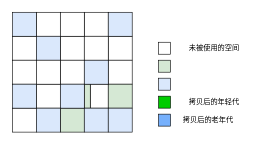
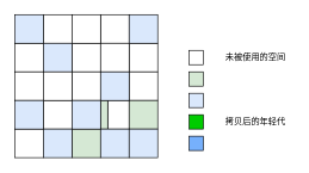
  <mxCell id="0" />
  <mxCell id="1" parent="0" />
  <mxCell id="2" value="" style="whiteSpace=wrap;html=1;aspect=fixed;" parent="1" vertex="1"><mxGeometry x="60" y="20" width="40" height="40" as="geometry" /></mxCell>
  <mxCell id="3" value="" style="whiteSpace=wrap;html=1;aspect=fixed;" parent="1" vertex="1"><mxGeometry x="140" y="20" width="40" height="40" as="geometry" /></mxCell>
  <mxCell id="4" value="" style="whiteSpace=wrap;html=1;aspect=fixed;" parent="1" vertex="1"><mxGeometry x="20" y="60" width="40" height="40" as="geometry" /></mxCell>
  <mxCell id="5" value="" style="whiteSpace=wrap;html=1;aspect=fixed;" parent="1" vertex="1"><mxGeometry x="100" y="60" width="40" height="40" as="geometry" /></mxCell>
  <mxCell id="6" value="" style="whiteSpace=wrap;html=1;aspect=fixed;" parent="1" vertex="1"><mxGeometry x="180" y="60" width="40" height="40" as="geometry" /></mxCell>
  <mxCell id="7" value="" style="whiteSpace=wrap;html=1;aspect=fixed;" parent="1" vertex="1"><mxGeometry x="20" y="100" width="40" height="40" as="geometry" /></mxCell>
  <mxCell id="8" value="" style="whiteSpace=wrap;html=1;aspect=fixed;" parent="1" vertex="1"><mxGeometry x="100" y="100" width="40" height="40" as="geometry" /></mxCell>
  <mxCell id="9" value="" style="whiteSpace=wrap;html=1;" parent="1" vertex="1"><mxGeometry x="150" y="140" width="30" height="40" as="geometry" /></mxCell>
  <mxCell id="10" value="" style="whiteSpace=wrap;html=1;aspect=fixed;" parent="1" vertex="1"><mxGeometry x="180" y="100" width="40" height="40" as="geometry" /></mxCell>
  <mxCell id="11" value="" style="whiteSpace=wrap;html=1;aspect=fixed;" parent="1" vertex="1"><mxGeometry x="60" y="140" width="40" height="40" as="geometry" /></mxCell>
  <mxCell id="12" value="" style="whiteSpace=wrap;html=1;aspect=fixed;" parent="1" vertex="1"><mxGeometry x="20" y="180" width="40" height="40" as="geometry" /></mxCell>
  <mxCell id="13" value="" style="whiteSpace=wrap;html=1;aspect=fixed;" parent="1" vertex="1"><mxGeometry x="140" y="60" width="40" height="40" as="geometry" /></mxCell>
  <mxCell id="14" value="" style="whiteSpace=wrap;html=1;aspect=fixed;fillColor=#dae8fc;" parent="1" vertex="1"><mxGeometry x="264" y="130" width="20" height="20" as="geometry" /></mxCell>
  <mxCell id="15" value="" style="whiteSpace=wrap;html=1;aspect=fixed;fillColor=#d5e8d4;" parent="1" vertex="1"><mxGeometry x="264" y="100" width="20" height="20" as="geometry" /></mxCell>
  <mxCell id="16" value="" style="whiteSpace=wrap;html=1;fillColor=#d5e8d4;" parent="1" vertex="1"><mxGeometry x="140" y="140" width="10" height="40" as="geometry" /></mxCell>
  <mxCell id="17" value="" style="whiteSpace=wrap;html=1;aspect=fixed;fillColor=#d5e8d4;" parent="1" vertex="1"><mxGeometry x="100" y="180" width="40" height="40" as="geometry" /></mxCell>
  <mxCell id="18" value="" style="whiteSpace=wrap;html=1;aspect=fixed;fillColor=#d5e8d4;" parent="1" vertex="1"><mxGeometry x="180" y="140" width="40" height="40" as="geometry" /></mxCell>
  <mxCell id="19" value="" style="whiteSpace=wrap;html=1;aspect=fixed;fillColor=#dae8fc;" parent="1" vertex="1"><mxGeometry x="60" y="60" width="40" height="40" as="geometry" /></mxCell>
  <mxCell id="20" value="" style="whiteSpace=wrap;html=1;aspect=fixed;fillColor=#dae8fc;" parent="1" vertex="1"><mxGeometry x="20" y="20" width="40" height="40" as="geometry" /></mxCell>
  <mxCell id="21" value="" style="whiteSpace=wrap;html=1;aspect=fixed;fillColor=#dae8fc;" parent="1" vertex="1"><mxGeometry x="180" y="20" width="40" height="40" as="geometry" /></mxCell>
  <mxCell id="22" value="" style="whiteSpace=wrap;html=1;aspect=fixed;" parent="1" vertex="1"><mxGeometry x="60" y="100" width="40" height="40" as="geometry" /></mxCell>
  <mxCell id="23" value="" style="whiteSpace=wrap;html=1;aspect=fixed;" parent="1" vertex="1"><mxGeometry x="100" y="20" width="40" height="40" as="geometry" /></mxCell>
  <mxCell id="24" value="" style="whiteSpace=wrap;html=1;aspect=fixed;fillColor=#dae8fc;" parent="1" vertex="1"><mxGeometry x="140" y="100" width="40" height="40" as="geometry" /></mxCell>
  <mxCell id="25" value="" style="whiteSpace=wrap;html=1;aspect=fixed;fillColor=#dae8fc;" parent="1" vertex="1"><mxGeometry x="20" y="140" width="40" height="40" as="geometry" /></mxCell>
  <mxCell id="26" value="" style="whiteSpace=wrap;html=1;aspect=fixed;fillColor=#dae8fc;" parent="1" vertex="1"><mxGeometry x="100" y="140" width="40" height="40" as="geometry" /></mxCell>
  <mxCell id="27" value="" style="whiteSpace=wrap;html=1;aspect=fixed;fillColor=#dae8fc;" parent="1" vertex="1"><mxGeometry x="60" y="180" width="40" height="40" as="geometry" /></mxCell>
  <mxCell id="28" value="" style="whiteSpace=wrap;html=1;aspect=fixed;fillColor=#dae8fc;" parent="1" vertex="1"><mxGeometry x="140" y="180" width="40" height="40" as="geometry" /></mxCell>
  <mxCell id="29" value="" style="whiteSpace=wrap;html=1;aspect=fixed;fillColor=#dae8fc;" parent="1" vertex="1"><mxGeometry x="180" y="180" width="40" height="40" as="geometry" /></mxCell>
  <mxCell id="30" value="" style="whiteSpace=wrap;html=1;aspect=fixed;" parent="1" vertex="1"><mxGeometry x="264" y="70" width="20" height="20" as="geometry" /></mxCell>
  <mxCell id="31" value="未被使用的空间" style="text;html=1;strokeColor=none;fillColor=none;align=center;verticalAlign=middle;whiteSpace=wrap;rounded=0;" parent="1" vertex="1"><mxGeometry x="304" y="70" width="106" height="20" as="geometry" /></mxCell>
  <mxCell id="32" value="" style="whiteSpace=wrap;html=1;aspect=fixed;fillColor=#76B0FC;" parent="1" vertex="1"><mxGeometry x="264" y="190" width="20" height="20" as="geometry" /></mxCell>
- <mxCell id="33" value="拷贝后的老年代" style="text;html=1;strokeColor=none;fillColor=none;align=center;verticalAlign=middle;whiteSpace=wrap;rounded=0;" parent="1" vertex="1"><mxGeometry x="294" y="190" width="106" height="20" as="geometry" /></mxCell>
  <mxCell id="34" value="" style="whiteSpace=wrap;html=1;aspect=fixed;fillColor=#00CC00;" parent="1" vertex="1"><mxGeometry x="264" y="160" width="20" height="20" as="geometry" /></mxCell>
  <mxCell id="35" value="拷贝后的年轻代" style="text;html=1;strokeColor=none;fillColor=none;align=center;verticalAlign=middle;whiteSpace=wrap;rounded=0;" parent="1" vertex="1"><mxGeometry x="304" y="160" width="106" height="20" as="geometry" /></mxCell>
